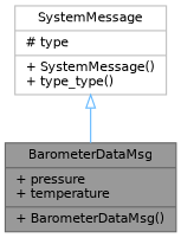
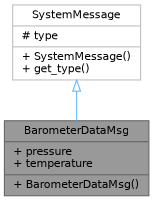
  digraph {
    node [fontname=Helvetica fontsize=10 shape=record style=filled]
    n1 [color=gray40 fillcolor=grey60 fontcolor=black height=0.2 label="{BarometerDataMsg\n|+ pressure\l+ temperature\l|+ BarometerDataMsg()\l}" width=0.4]
-   n2 [color=grey75 fillcolor=white height=0.2 label="{SystemMessage\n|# type\l|+ SystemMessage()\l+ type_type()\l}" width=0.4]
+   n2 [color=grey75 fillcolor=white height=0.2 label="{SystemMessage\n|# type\l|+ SystemMessage()\l+ get_type()\l}" width=0.4]
    n2 -> n1 [arrowtail=onormal color=steelblue1 dir=back fontname=Helvetica fontsize=10 labelfontname=Helvetica labelfontsize=10 style=solid]
  }
